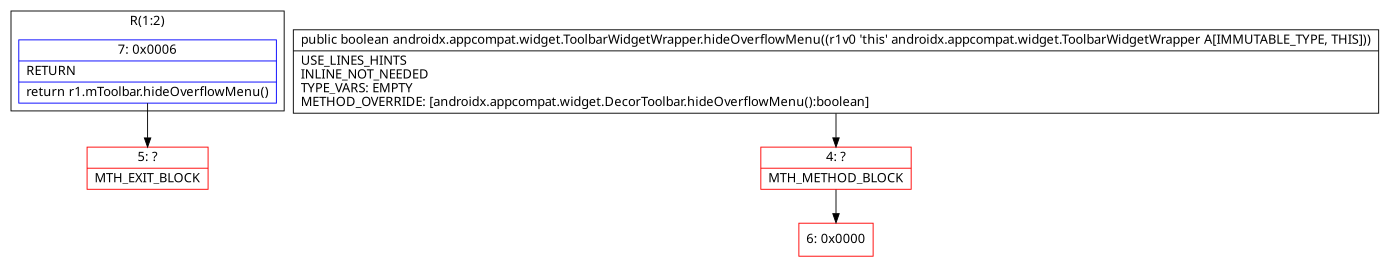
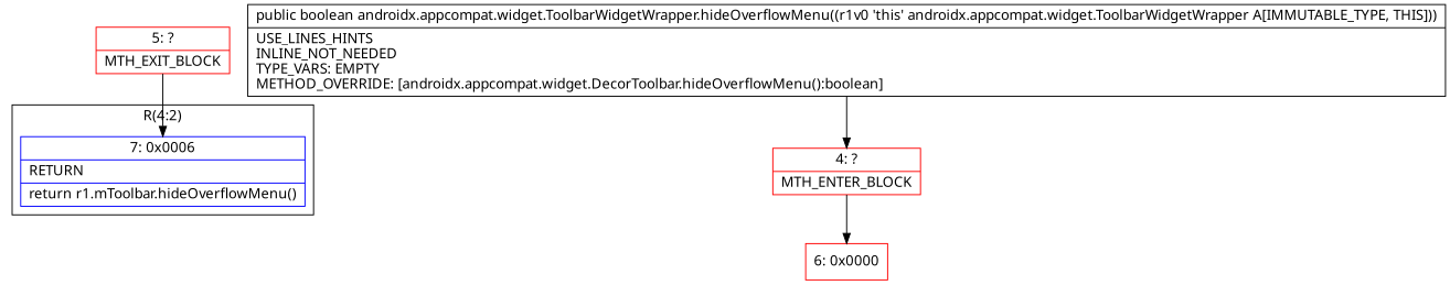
  digraph {
    fontname="Noto Sans"
    node [color=red fontname="Noto Sans" shape=record]
    edge [fontname="Noto Sans"]
    n1 [color=blue label="{7\:\ 0x0006|RETURN\l|return r1.mToolbar.hideOverflowMenu()\l}"]
    n2 [label="{5\:\ ?|MTH_EXIT_BLOCK\l}"]
-   n3 [label="{4\:\ ?|MTH_METHOD_BLOCK\l}"]
+   n3 [label="{4\:\ ?|MTH_ENTER_BLOCK\l}"]
    n4 [label="{6\:\ 0x0000}"]
    n5 [label="{public boolean androidx.appcompat.widget.ToolbarWidgetWrapper.hideOverflowMenu((r1v0 'this' androidx.appcompat.widget.ToolbarWidgetWrapper A[IMMUTABLE_TYPE, THIS]))  | USE_LINES_HINTS\lINLINE_NOT_NEEDED\lTYPE_VARS: EMPTY\lMETHOD_OVERRIDE: [androidx.appcompat.widget.DecorToolbar.hideOverflowMenu():boolean]\l}" color=""]
    subgraph cluster_1 {
-     label="R(1:2)"
+     label="R(4:2)"
      n1
    }
-   n1 -> n2
+   n2 -> n1
    n3 -> n4
    n5 -> n3
  }
